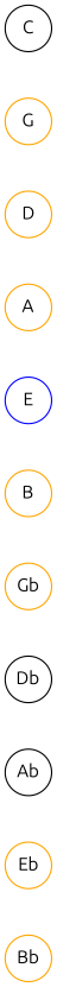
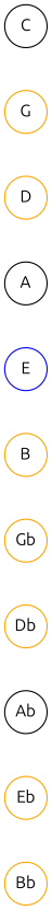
  graph {
    fontname=Ubuntu
    mindist=.1
    node [color=orange fontname=Ubuntu margin=0 shape=circle]
    edge [fontname=Ubuntu style=invis]
    E [color=blue]
    B
    Gb
-   Db [color=black]
+   Db
    Ab [color=""]
    Eb
    Bb
    C [color=""]
    G
    D
-   A
+   A [color=black]
    subgraph sub_1 {
      E
      B
      Gb
      Db
      Ab
      Eb
      Bb
      C
      G
      D
      A
    }
    E -- B
    B -- Gb
    Gb -- Db
    Db -- Ab
    Ab -- Eb
    Eb -- Bb
    C -- G
    G -- D
    D -- A
    A -- E
  }
